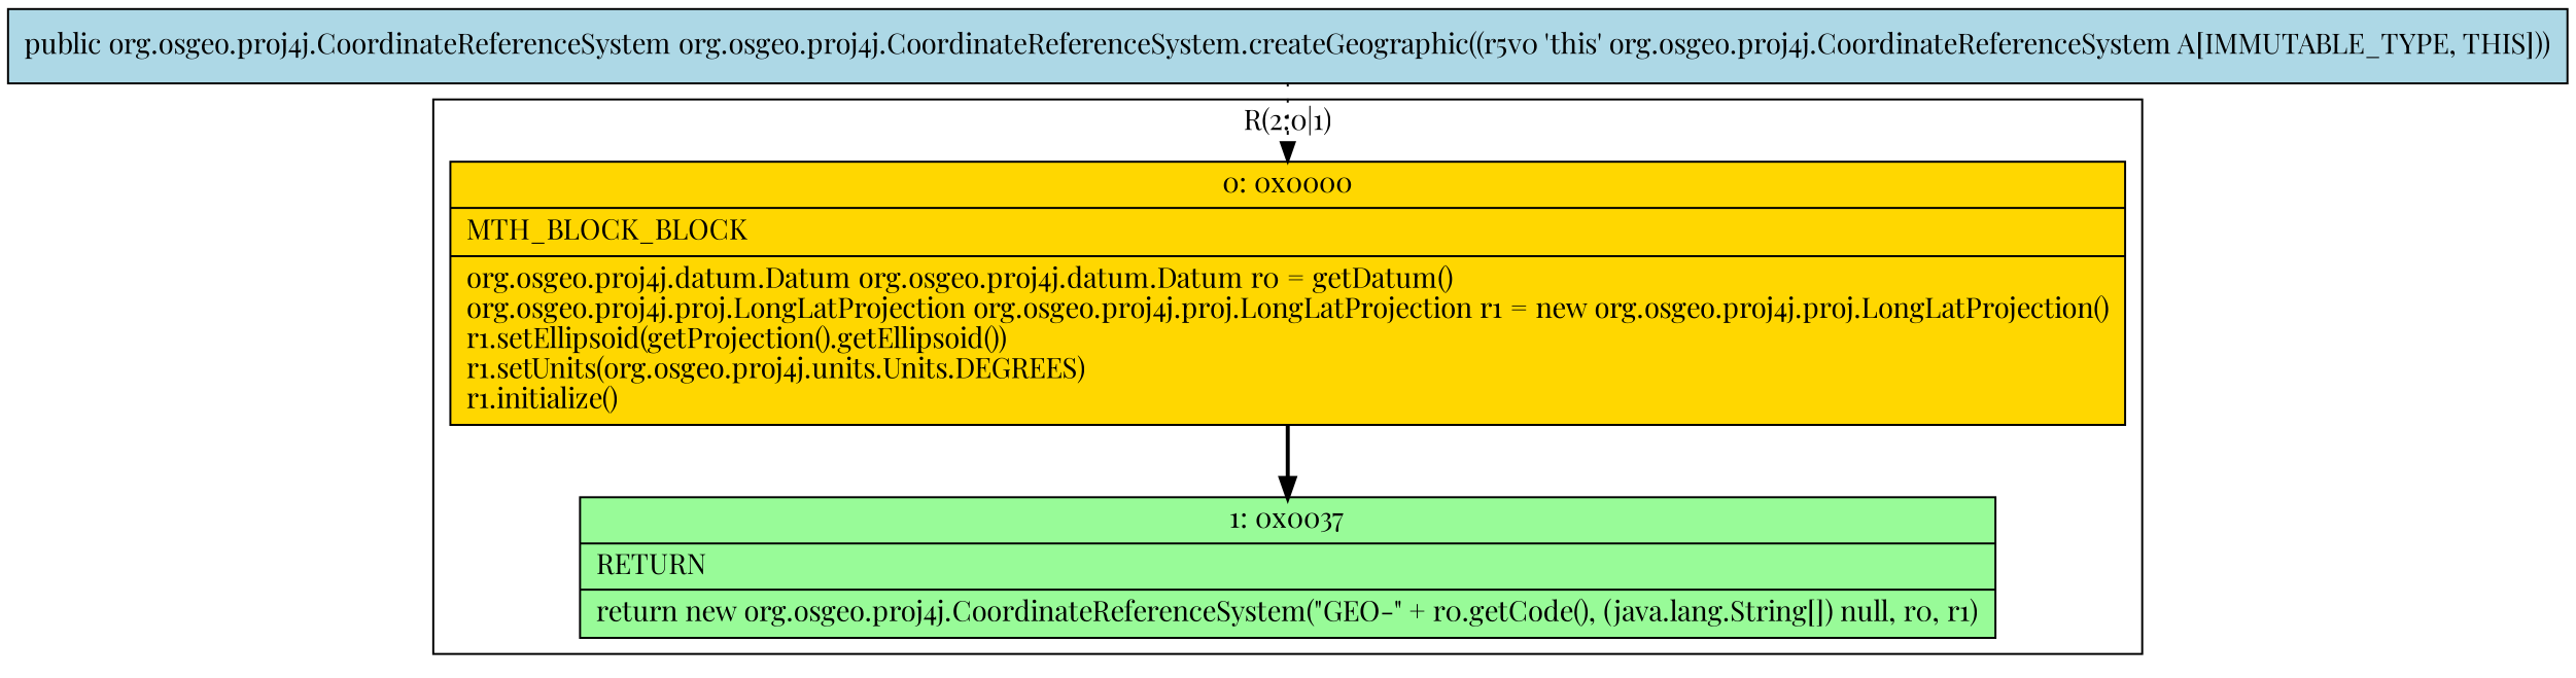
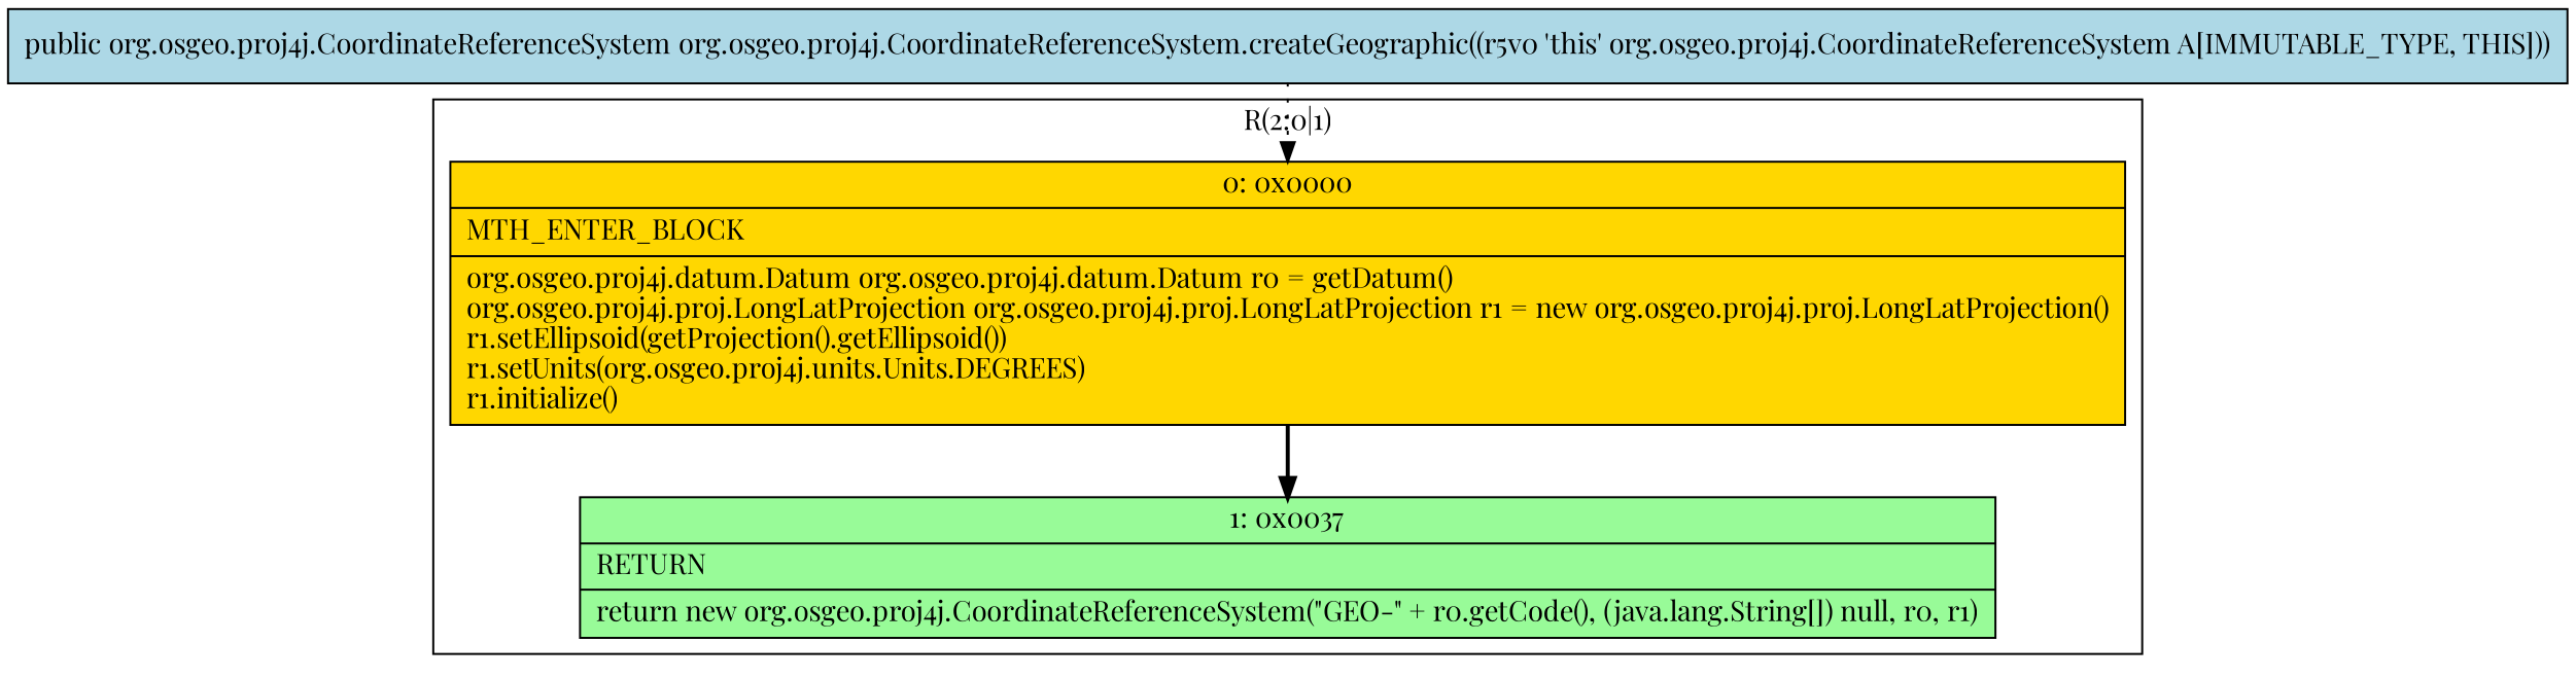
  digraph {
    fontname="Playfair Display"
    node [color=black shape=record style=filled fontname="Playfair Display"]
    edge [fontname="Playfair Display"]
-   n1 [label="{0\:\ 0x0000|MTH_BLOCK_BLOCK\l|org.osgeo.proj4j.datum.Datum org.osgeo.proj4j.datum.Datum r0 = getDatum()\lorg.osgeo.proj4j.proj.LongLatProjection org.osgeo.proj4j.proj.LongLatProjection r1 = new org.osgeo.proj4j.proj.LongLatProjection()\lr1.setEllipsoid(getProjection().getEllipsoid())\lr1.setUnits(org.osgeo.proj4j.units.Units.DEGREES)\lr1.initialize()\l}" fillcolor=gold]
+   n1 [label="{0\:\ 0x0000|MTH_ENTER_BLOCK\l|org.osgeo.proj4j.datum.Datum org.osgeo.proj4j.datum.Datum r0 = getDatum()\lorg.osgeo.proj4j.proj.LongLatProjection org.osgeo.proj4j.proj.LongLatProjection r1 = new org.osgeo.proj4j.proj.LongLatProjection()\lr1.setEllipsoid(getProjection().getEllipsoid())\lr1.setUnits(org.osgeo.proj4j.units.Units.DEGREES)\lr1.initialize()\l}" fillcolor=gold]
    n2 [label="{1\:\ 0x0037|RETURN\l|return new org.osgeo.proj4j.CoordinateReferenceSystem(\"GEO\-\" + r0.getCode(), (java.lang.String[]) null, r0, r1)\l}" fillcolor=palegreen]
    n3 [label="{public org.osgeo.proj4j.CoordinateReferenceSystem org.osgeo.proj4j.CoordinateReferenceSystem.createGeographic((r5v0 'this' org.osgeo.proj4j.CoordinateReferenceSystem A[IMMUTABLE_TYPE, THIS])) }" fillcolor=lightblue]
    subgraph cluster_1 {
      label="R(2:0|1)"
      n1
      n2
    }
    n1 -> n2 [style=bold]
    n3 -> n1 [style=dotted]
  }
